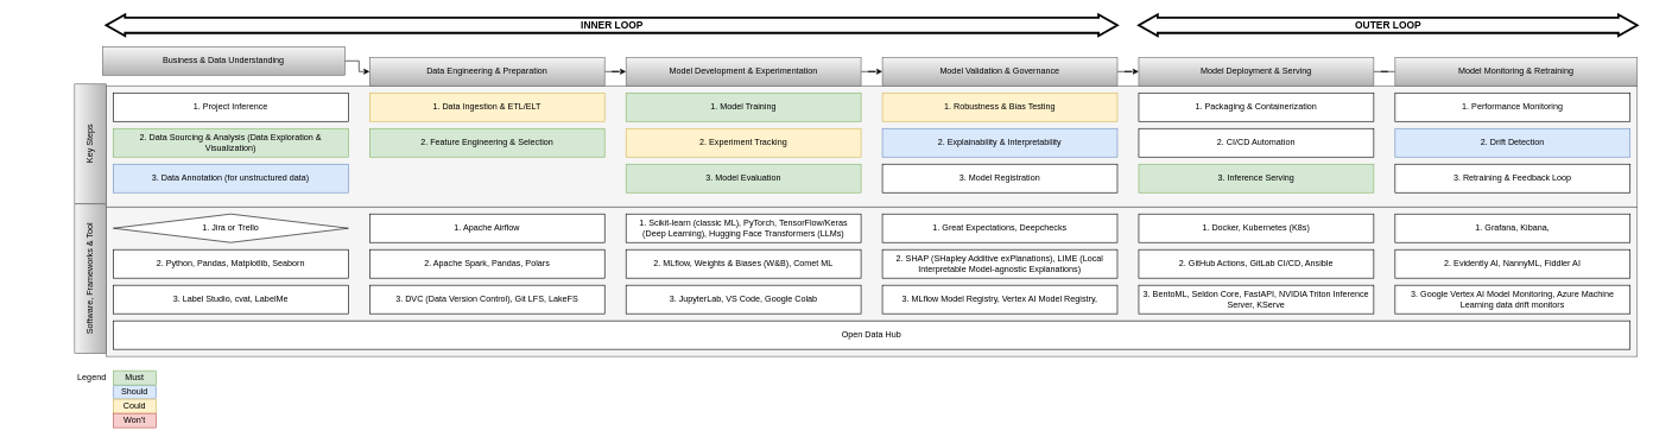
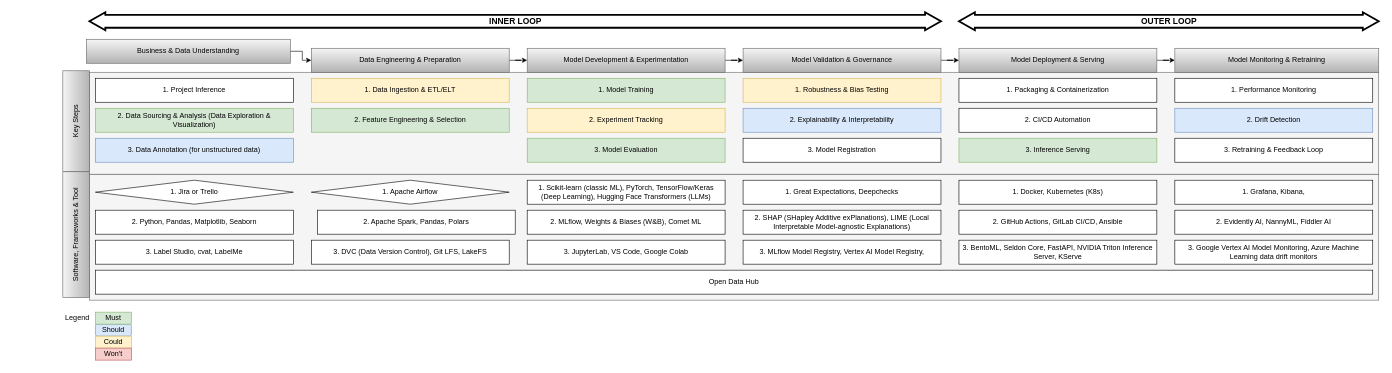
  <mxCell id="0" />
  <mxCell id="1" parent="0" />
  <mxCell id="2" value="" style="rounded=0;whiteSpace=wrap;html=1;fillColor=#f5f5f5;strokeColor=#666666;fontColor=#333333;" vertex="1" parent="1"><mxGeometry x="148" y="290" width="2150" height="210" as="geometry" /></mxCell>
  <mxCell id="3" value="" style="rounded=0;whiteSpace=wrap;html=1;fillColor=#f5f5f5;strokeColor=#666666;fontColor=#333333;" vertex="1" parent="1"><mxGeometry x="148" y="120" width="2150" height="170" as="geometry" /></mxCell>
  <mxCell id="4" style="edgeStyle=orthogonalEdgeStyle;rounded=0;orthogonalLoop=1;jettySize=auto;html=1;entryX=0;entryY=0.5;entryDx=0;entryDy=0;" edge="1" parent="1" source="5" target="7"><mxGeometry relative="1" as="geometry" /></mxCell>
  <mxCell id="5" value="Business &amp;amp; Data Understanding" style="rounded=0;whiteSpace=wrap;html=1;fillColor=#f5f5f5;strokeColor=#666666;gradientColor=#b3b3b3;" vertex="1" parent="1"><mxGeometry x="143" y="65" width="340" height="40" as="geometry" /></mxCell>
  <mxCell id="6" style="edgeStyle=orthogonalEdgeStyle;rounded=0;orthogonalLoop=1;jettySize=auto;html=1;entryX=0;entryY=0.5;entryDx=0;entryDy=0;" edge="1" parent="1" source="7" target="9"><mxGeometry relative="1" as="geometry" /></mxCell>
  <mxCell id="7" value="Data Engineering &amp;amp; Preparation" style="rounded=0;whiteSpace=wrap;html=1;fillColor=#f5f5f5;strokeColor=#666666;gradientColor=#b3b3b3;" vertex="1" parent="1"><mxGeometry x="518" y="80" width="330" height="40" as="geometry" /></mxCell>
  <mxCell id="8" style="edgeStyle=orthogonalEdgeStyle;rounded=0;orthogonalLoop=1;jettySize=auto;html=1;entryX=0;entryY=0.5;entryDx=0;entryDy=0;" edge="1" parent="1" source="9" target="44"><mxGeometry relative="1" as="geometry" /></mxCell>
  <mxCell id="9" value="Model Development &amp;amp; Experimentation" style="rounded=0;whiteSpace=wrap;html=1;fillColor=#f5f5f5;strokeColor=#666666;gradientColor=#b3b3b3;" vertex="1" parent="1"><mxGeometry x="878" y="80" width="330" height="40" as="geometry" /></mxCell>
  <mxCell id="10" value="1. Project Inference" style="rounded=0;whiteSpace=wrap;html=1;align=center;" vertex="1" parent="1"><mxGeometry x="158" y="130" width="330" height="40" as="geometry" /></mxCell>
  <mxCell id="11" value="Key Steps" style="rounded=0;whiteSpace=wrap;html=1;rotation=-90;fillColor=#f5f5f5;strokeColor=#666666;gradientColor=#b3b3b3;" vertex="1" parent="1"><mxGeometry x="41.9" y="179.29" width="167.89" height="44.38" as="geometry" /></mxCell>
  <mxCell id="12" value="2. Data Sourcing &amp;amp; Analysis (Data Exploration &amp;amp; Visualization)" style="rounded=0;whiteSpace=wrap;html=1;fillColor=#d5e8d4;strokeColor=#82b366;" vertex="1" parent="1"><mxGeometry x="158" y="180" width="330" height="40" as="geometry" /></mxCell>
  <mxCell id="13" value="3. Data Annotation (for unstructured data)" style="rounded=0;whiteSpace=wrap;html=1;fillColor=#dae8fc;strokeColor=#6c8ebf;" vertex="1" parent="1"><mxGeometry x="158" y="230" width="330" height="40" as="geometry" /></mxCell>
  <mxCell id="14" value="1. Jira or Trello" style="rhombus;whiteSpace=wrap;html=1;" vertex="1" parent="1"><mxGeometry x="158" y="300" width="330" height="40" as="geometry" /></mxCell>
  <mxCell id="15" value="2. Python, Pandas, Matplotlib, Seaborn" style="rounded=0;whiteSpace=wrap;html=1;" vertex="1" parent="1"><mxGeometry x="158" y="350" width="330" height="40" as="geometry" /></mxCell>
  <mxCell id="16" value="3. Label Studio, cvat, LabelMe" style="rounded=0;whiteSpace=wrap;html=1;" vertex="1" parent="1"><mxGeometry x="158" y="400" width="330" height="40" as="geometry" /></mxCell>
  <mxCell id="17" value="1. Data Ingestion &amp;amp; ETL/ELT" style="rounded=0;whiteSpace=wrap;html=1;align=center;fillColor=#fff2cc;strokeColor=#d6b656;" vertex="1" parent="1"><mxGeometry x="518" y="130" width="330" height="40" as="geometry" /></mxCell>
  <mxCell id="18" value="2. Feature Engineering &amp;amp; Selection" style="rounded=0;whiteSpace=wrap;html=1;fillColor=#d5e8d4;strokeColor=#82b366;" vertex="1" parent="1"><mxGeometry x="518" y="180" width="330" height="40" as="geometry" /></mxCell>
- <mxCell id="19" value="1. Apache Airflow" style="rounded=0;whiteSpace=wrap;html=1;" vertex="1" parent="1"><mxGeometry x="518" y="300" width="330" height="40" as="geometry" /></mxCell>
- <mxCell id="20" value="2. Apache Spark, Pandas, Polars" style="rounded=0;whiteSpace=wrap;html=1;" vertex="1" parent="1"><mxGeometry x="518" y="350" width="330" height="40" as="geometry" /></mxCell>
+ <mxCell id="19" value="1. Apache Airflow" style="rhombus;whiteSpace=wrap;html=1;" vertex="1" parent="1"><mxGeometry x="518" y="300" width="330" height="40" as="geometry" /></mxCell>
+ <mxCell id="20" value="2. Apache Spark, Pandas, Polars" style="rounded=0;whiteSpace=wrap;html=1;" vertex="1" parent="1"><mxGeometry x="528" y="350" width="330" height="40" as="geometry" /></mxCell>
  <mxCell id="21" value="3. DVC (Data Version Control), Git LFS, LakeFS" style="rounded=0;whiteSpace=wrap;html=1;" vertex="1" parent="1"><mxGeometry x="518" y="400" width="330" height="40" as="geometry" /></mxCell>
  <mxCell id="22" value="1. Model Training" style="rounded=0;whiteSpace=wrap;html=1;align=center;fillColor=#d5e8d4;strokeColor=#82b366;" vertex="1" parent="1"><mxGeometry x="878" y="130" width="330" height="40" as="geometry" /></mxCell>
  <mxCell id="23" value="2. Experiment Tracking" style="rounded=0;whiteSpace=wrap;html=1;fillColor=#fff2cc;strokeColor=#d6b656;" vertex="1" parent="1"><mxGeometry x="878" y="180" width="330" height="40" as="geometry" /></mxCell>
  <mxCell id="24" value="3. Model Evaluation" style="rounded=0;whiteSpace=wrap;html=1;fillColor=#d5e8d4;strokeColor=#82b366;" vertex="1" parent="1"><mxGeometry x="878" y="230" width="330" height="40" as="geometry" /></mxCell>
  <mxCell id="25" value="1. Scikit-learn (classic ML), PyTorch, TensorFlow/Keras (Deep Learning), Hugging Face Transformers (LLMs)" style="rounded=0;whiteSpace=wrap;html=1;" vertex="1" parent="1"><mxGeometry x="878" y="300" width="330" height="40" as="geometry" /></mxCell>
  <mxCell id="26" value="2. MLflow, Weights &amp;amp; Biases (W&amp;amp;B), Comet ML" style="rounded=0;whiteSpace=wrap;html=1;" vertex="1" parent="1"><mxGeometry x="878" y="350" width="330" height="40" as="geometry" /></mxCell>
  <mxCell id="27" value="3. JupyterLab, VS Code, Google Colab" style="rounded=0;whiteSpace=wrap;html=1;" vertex="1" parent="1"><mxGeometry x="878" y="400" width="330" height="40" as="geometry" /></mxCell>
- <mxCell id="28" style="edgeStyle=orthogonalEdgeStyle;rounded=0;orthogonalLoop=1;jettySize=auto;html=1;entryX=0;entryY=0.5;entryDx=0;entryDy=0;endArrow=none;" edge="1" parent="1" source="29" target="36"><mxGeometry relative="1" as="geometry" /></mxCell>
+ <mxCell id="28" style="edgeStyle=orthogonalEdgeStyle;rounded=0;orthogonalLoop=1;jettySize=auto;html=1;entryX=0;entryY=0.5;entryDx=0;entryDy=0;" edge="1" parent="1" source="29" target="36"><mxGeometry relative="1" as="geometry" /></mxCell>
  <mxCell id="29" value="Model Deployment &amp;amp; Serving" style="rounded=0;whiteSpace=wrap;html=1;fillColor=#f5f5f5;strokeColor=#666666;gradientColor=#b3b3b3;" vertex="1" parent="1"><mxGeometry x="1598" y="80" width="330" height="40" as="geometry" /></mxCell>
  <mxCell id="30" value="1. Packaging &amp;amp; Containerization" style="rounded=0;whiteSpace=wrap;html=1;align=center;" vertex="1" parent="1"><mxGeometry x="1598" y="130" width="330" height="40" as="geometry" /></mxCell>
  <mxCell id="31" value="2. CI/CD Automation" style="rounded=0;whiteSpace=wrap;html=1;" vertex="1" parent="1"><mxGeometry x="1598" y="180" width="330" height="40" as="geometry" /></mxCell>
  <mxCell id="32" value="3. Inference Serving" style="rounded=0;whiteSpace=wrap;html=1;fillColor=#d5e8d4;strokeColor=#82b366;" vertex="1" parent="1"><mxGeometry x="1598" y="230" width="330" height="40" as="geometry" /></mxCell>
  <mxCell id="33" value="1. Docker, Kubernetes (K8s)" style="rounded=0;whiteSpace=wrap;html=1;" vertex="1" parent="1"><mxGeometry x="1598" y="300" width="330" height="40" as="geometry" /></mxCell>
  <mxCell id="34" value="2. GitHub Actions, GitLab CI/CD, Ansible" style="rounded=0;whiteSpace=wrap;html=1;" vertex="1" parent="1"><mxGeometry x="1598" y="350" width="330" height="40" as="geometry" /></mxCell>
  <mxCell id="35" value="3.&amp;nbsp;BentoML, Seldon Core, FastAPI, NVIDIA Triton Inference Server, KServe" style="rounded=0;whiteSpace=wrap;html=1;" vertex="1" parent="1"><mxGeometry x="1598" y="400" width="330" height="40" as="geometry" /></mxCell>
  <mxCell id="36" value="Model Monitoring &amp;amp; Retraining" style="rounded=0;whiteSpace=wrap;html=1;fillColor=#f5f5f5;strokeColor=#666666;gradientColor=#b3b3b3;" vertex="1" parent="1"><mxGeometry x="1958" y="80" width="340" height="40" as="geometry" /></mxCell>
  <mxCell id="37" value="1. Performance Monitoring" style="rounded=0;whiteSpace=wrap;html=1;align=center;" vertex="1" parent="1"><mxGeometry x="1958" y="130" width="330" height="40" as="geometry" /></mxCell>
  <mxCell id="38" value="2. Drift Detection" style="rounded=0;whiteSpace=wrap;html=1;fillColor=#dae8fc;strokeColor=#6c8ebf;" vertex="1" parent="1"><mxGeometry x="1958" y="180" width="330" height="40" as="geometry" /></mxCell>
  <mxCell id="39" value="3. Retraining &amp;amp; Feedback Loop" style="rounded=0;whiteSpace=wrap;html=1;" vertex="1" parent="1"><mxGeometry x="1958" y="230" width="330" height="40" as="geometry" /></mxCell>
  <mxCell id="40" value="1. Grafana, Kibana," style="rounded=0;whiteSpace=wrap;html=1;" vertex="1" parent="1"><mxGeometry x="1958" y="300" width="330" height="40" as="geometry" /></mxCell>
  <mxCell id="41" value="2. Evidently AI, NannyML, Fiddler AI" style="rounded=0;whiteSpace=wrap;html=1;" vertex="1" parent="1"><mxGeometry x="1958" y="350" width="330" height="40" as="geometry" /></mxCell>
  <mxCell id="42" value="3. Google Vertex AI Model Monitoring, Azure Machine Learning data drift monitors" style="rounded=0;whiteSpace=wrap;html=1;" vertex="1" parent="1"><mxGeometry x="1958" y="400" width="330" height="40" as="geometry" /></mxCell>
  <mxCell id="43" style="edgeStyle=orthogonalEdgeStyle;rounded=0;orthogonalLoop=1;jettySize=auto;html=1;entryX=0;entryY=0.5;entryDx=0;entryDy=0;" edge="1" parent="1" source="44" target="29"><mxGeometry relative="1" as="geometry" /></mxCell>
  <mxCell id="44" value="Model Validation &amp;amp; Governance" style="rounded=0;whiteSpace=wrap;html=1;fillColor=#f5f5f5;strokeColor=#666666;gradientColor=#b3b3b3;" vertex="1" parent="1"><mxGeometry x="1238" y="80" width="330" height="40" as="geometry" /></mxCell>
  <mxCell id="45" value="1. Robustness &amp;amp; Bias Testing" style="rounded=0;whiteSpace=wrap;html=1;align=center;fillColor=#fff2cc;strokeColor=#d6b656;" vertex="1" parent="1"><mxGeometry x="1238" y="130" width="330" height="40" as="geometry" /></mxCell>
  <mxCell id="46" value="2. Explainability &amp;amp; Interpretability" style="rounded=0;whiteSpace=wrap;html=1;fillColor=#dae8fc;strokeColor=#6c8ebf;" vertex="1" parent="1"><mxGeometry x="1238" y="180" width="330" height="40" as="geometry" /></mxCell>
  <mxCell id="47" value="3. Model Registration" style="rounded=0;whiteSpace=wrap;html=1;" vertex="1" parent="1"><mxGeometry x="1238" y="230" width="330" height="40" as="geometry" /></mxCell>
  <mxCell id="48" value="1. Great Expectations, Deepchecks" style="rounded=0;whiteSpace=wrap;html=1;" vertex="1" parent="1"><mxGeometry x="1238" y="300" width="330" height="40" as="geometry" /></mxCell>
  <mxCell id="49" value="2. SHAP (SHapley Additive exPlanations), LIME (Local Interpretable Model-agnostic Explanations)" style="rounded=0;whiteSpace=wrap;html=1;" vertex="1" parent="1"><mxGeometry x="1238" y="350" width="330" height="40" as="geometry" /></mxCell>
  <mxCell id="50" value="3. MLflow Model Registry, Vertex AI Model Registry," style="rounded=0;whiteSpace=wrap;html=1;" vertex="1" parent="1"><mxGeometry x="1238" y="400" width="330" height="40" as="geometry" /></mxCell>
  <mxCell id="51" value="Software, Frameworks &amp;amp; Tool" style="rounded=0;whiteSpace=wrap;html=1;rotation=-90;fillColor=#f5f5f5;strokeColor=#666666;gradientColor=#b3b3b3;" vertex="1" parent="1"><mxGeometry x="20.91" y="368.71" width="209.89" height="44.38" as="geometry" /></mxCell>
  <mxCell id="52" value="INNER LOOP" style="html=1;shadow=0;dashed=0;align=center;verticalAlign=middle;shape=mxgraph.arrows2.twoWayArrow;dy=0.28;dx=26.52;strokeWidth=3;gradientColor=none;fontSize=14;fontStyle=1" vertex="1" parent="1"><mxGeometry x="148" y="20" width="1420" height="30" as="geometry" /></mxCell>
  <mxCell id="53" value="OUTER LOOP" style="html=1;shadow=0;dashed=0;align=center;verticalAlign=middle;shape=mxgraph.arrows2.twoWayArrow;dy=0.28;dx=26.52;strokeWidth=3;fontSize=14;fontStyle=1;textShadow=0;labelBorderColor=none;labelBackgroundColor=none;" vertex="1" parent="1"><mxGeometry x="1598" y="20" width="700" height="30" as="geometry" /></mxCell>
  <mxCell id="54" value="" style="group" connectable="0" vertex="1" parent="1"><mxGeometry x="98" y="520" width="120" height="80" as="geometry" /></mxCell>
  <mxCell id="55" value="Should" style="whiteSpace=wrap;html=1;fillColor=#dae8fc;strokeColor=#6c8ebf;movable=1;resizable=1;rotatable=1;deletable=1;editable=1;locked=0;connectable=1;rounded=1;" vertex="1" parent="54"><mxGeometry x="60" y="20" width="60" height="20" as="geometry" /></mxCell>
  <mxCell id="56" value="Could" style="rounded=0;whiteSpace=wrap;html=1;fillColor=#fff2cc;strokeColor=#d6b656;movable=1;resizable=1;rotatable=1;deletable=1;editable=1;locked=0;connectable=1;" vertex="1" parent="54"><mxGeometry x="60" y="40" width="60" height="20" as="geometry" /></mxCell>
  <mxCell id="57" value="Must" style="rounded=0;whiteSpace=wrap;html=1;fillColor=#d5e8d4;strokeColor=#82b366;movable=1;resizable=1;rotatable=1;deletable=1;editable=1;locked=0;connectable=1;" vertex="1" parent="54"><mxGeometry x="60" width="60" height="20" as="geometry" /></mxCell>
  <mxCell id="58" value="Won't" style="rounded=0;whiteSpace=wrap;html=1;fillColor=#f8cecc;strokeColor=#b85450;movable=1;resizable=1;rotatable=1;deletable=1;editable=1;locked=0;connectable=1;" vertex="1" parent="54"><mxGeometry x="60" y="60" width="60" height="20" as="geometry" /></mxCell>
  <mxCell id="59" value="Legend" style="text;html=1;align=center;verticalAlign=middle;whiteSpace=wrap;rounded=0;movable=1;resizable=1;rotatable=1;deletable=1;editable=1;locked=0;connectable=1;" vertex="1" parent="54"><mxGeometry width="60" height="20" as="geometry" /></mxCell>
  <mxCell id="60" value="Open Data Hub" style="rounded=0;whiteSpace=wrap;html=1;" vertex="1" parent="1"><mxGeometry x="158" y="450" width="2130" height="40" as="geometry" /></mxCell>
